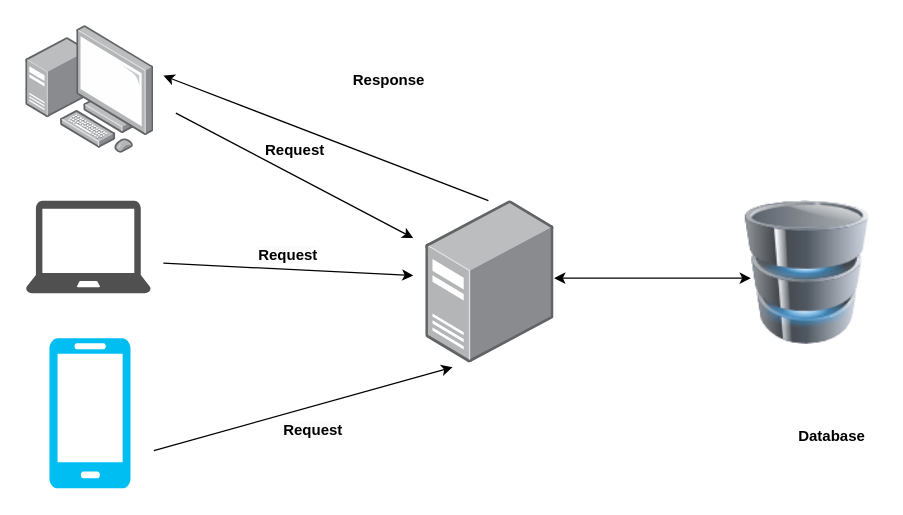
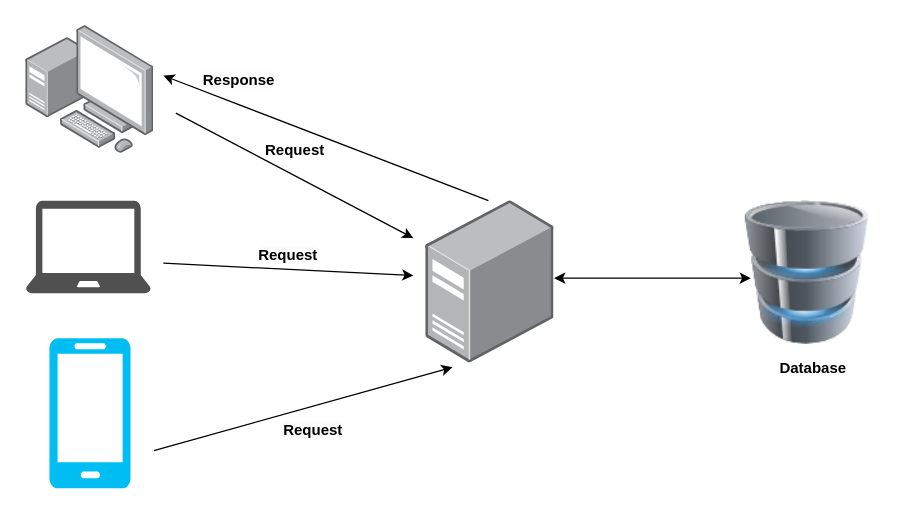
  <mxCell id="0" />
  <mxCell id="1" parent="0" />
  <mxCell id="2" value="" style="sketch=0;pointerEvents=1;shadow=0;dashed=0;html=1;strokeColor=none;fillColor=#505050;labelPosition=center;verticalLabelPosition=bottom;verticalAlign=top;outlineConnect=0;align=center;shape=mxgraph.office.devices.laptop;" vertex="1" parent="1"><mxGeometry x="20" y="160" width="100" height="74" as="geometry" /></mxCell>
  <mxCell id="3" value="" style="points=[];aspect=fixed;html=1;align=center;shadow=0;dashed=0;image;image=img/lib/allied_telesis/computer_and_terminals/Personal_Computer_with_Server.svg;" vertex="1" parent="1"><mxGeometry x="20" y="20" width="102.4" height="102.4" as="geometry" /></mxCell>
  <mxCell id="4" value="" style="verticalLabelPosition=bottom;html=1;verticalAlign=top;align=center;strokeColor=none;fillColor=#00BEF2;shape=mxgraph.azure.mobile;pointerEvents=1;" vertex="1" parent="1"><mxGeometry x="38.7" y="270" width="65" height="120" as="geometry" /></mxCell>
  <mxCell id="5" value="" style="points=[];aspect=fixed;html=1;align=center;shadow=0;dashed=0;image;image=img/lib/allied_telesis/computer_and_terminals/Server_Desktop.svg;" vertex="1" parent="1"><mxGeometry x="340" y="160" width="102.6" height="130.06" as="geometry" /></mxCell>
  <mxCell id="6" value="" style="endArrow=classic;html=1;rounded=0;" edge="1" parent="1"><mxGeometry width="50" height="50" relative="1" as="geometry"><mxPoint x="140" y="90" as="sourcePoint" /><mxPoint x="330" y="190" as="targetPoint" /></mxGeometry></mxCell>
  <mxCell id="7" value="" style="endArrow=classic;html=1;rounded=0;" edge="1" parent="1"><mxGeometry width="50" height="50" relative="1" as="geometry"><mxPoint x="130" y="210" as="sourcePoint" /><mxPoint x="330" y="220" as="targetPoint" /></mxGeometry></mxCell>
  <mxCell id="8" value="" style="endArrow=classic;html=1;rounded=0;entryX=0.208;entryY=1.025;entryDx=0;entryDy=0;entryPerimeter=0;" edge="1" parent="1" target="5"><mxGeometry width="50" height="50" relative="1" as="geometry"><mxPoint x="122.4" y="360" as="sourcePoint" /><mxPoint x="172.4" y="310" as="targetPoint" /></mxGeometry></mxCell>
  <mxCell id="9" value="&lt;b&gt;Request&lt;/b&gt;" style="text;html=1;align=center;verticalAlign=middle;resizable=0;points=[];autosize=1;strokeColor=none;fillColor=none;" vertex="1" parent="1"><mxGeometry x="200" y="105" width="70" height="30" as="geometry" /></mxCell>
  <mxCell id="10" value="&lt;span style=&quot;color: rgb(0, 0, 0); font-family: Helvetica; font-size: 12px; font-style: normal; font-variant-ligatures: normal; font-variant-caps: normal; letter-spacing: normal; orphans: 2; text-indent: 0px; text-transform: none; widows: 2; word-spacing: 0px; -webkit-text-stroke-width: 0px; background-color: rgb(251, 251, 251); text-decoration-thickness: initial; text-decoration-style: initial; text-decoration-color: initial; float: none; display: inline !important;&quot;&gt;&lt;b&gt;Request&lt;/b&gt;&lt;/span&gt;" style="text;whiteSpace=wrap;html=1;align=center;" vertex="1" parent="1"><mxGeometry x="190" y="190" width="80" height="40" as="geometry" /></mxCell>
  <mxCell id="11" value="&lt;span style=&quot;color: rgb(0, 0, 0); font-family: Helvetica; font-size: 12px; font-style: normal; font-variant-ligatures: normal; font-variant-caps: normal; letter-spacing: normal; orphans: 2; text-indent: 0px; text-transform: none; widows: 2; word-spacing: 0px; -webkit-text-stroke-width: 0px; background-color: rgb(251, 251, 251); text-decoration-thickness: initial; text-decoration-style: initial; text-decoration-color: initial; float: none; display: inline !important;&quot;&gt;&lt;b&gt;Request&lt;/b&gt;&lt;/span&gt;" style="text;whiteSpace=wrap;html=1;align=center;" vertex="1" parent="1"><mxGeometry x="210" y="330" width="80" height="40" as="geometry" /></mxCell>
  <mxCell id="12" value="" style="endArrow=classic;html=1;rounded=0;fontColor=#99FFFF;labelBackgroundColor=#FF66B3;" edge="1" parent="1"><mxGeometry width="50" height="50" relative="1" as="geometry"><mxPoint x="390" y="160" as="sourcePoint" /><mxPoint x="130" y="60" as="targetPoint" /></mxGeometry></mxCell>
- <mxCell id="13" value="&lt;b style=&quot;border-color: var(--border-color); font-family: Helvetica; font-size: 12px; font-style: normal; font-variant-ligatures: normal; font-variant-caps: normal; letter-spacing: normal; orphans: 2; text-indent: 0px; text-transform: none; widows: 2; word-spacing: 0px; -webkit-text-stroke-width: 0px; background-color: rgb(251, 251, 251); text-decoration-thickness: initial; text-decoration-style: initial; text-decoration-color: initial; color: rgb(0, 0, 0); text-align: center;&quot;&gt;Response&lt;/b&gt;" style="text;whiteSpace=wrap;html=1;fontColor=#99FFFF;" vertex="1" parent="1"><mxGeometry x="280" y="50" width="90" height="40" as="geometry" /></mxCell>
+ <mxCell id="13" value="&lt;b style=&quot;border-color: var(--border-color); font-family: Helvetica; font-size: 12px; font-style: normal; font-variant-ligatures: normal; font-variant-caps: normal; letter-spacing: normal; orphans: 2; text-indent: 0px; text-transform: none; widows: 2; word-spacing: 0px; -webkit-text-stroke-width: 0px; background-color: rgb(251, 251, 251); text-decoration-thickness: initial; text-decoration-style: initial; text-decoration-color: initial; color: rgb(0, 0, 0); text-align: center;&quot;&gt;Response&lt;/b&gt;" style="text;whiteSpace=wrap;html=1;fontColor=#99FFFF;" vertex="1" parent="1"><mxGeometry x="160" y="50" width="90" height="40" as="geometry" /></mxCell>
  <mxCell id="14" value="" style="image;html=1;image=img/lib/clip_art/computers/Database_128x128.png;fontColor=#99FFFF;" vertex="1" parent="1"><mxGeometry x="590" y="160" width="110" height="115.03" as="geometry" /></mxCell>
  <mxCell id="15" value="" style="endArrow=classic;startArrow=classic;html=1;rounded=0;labelBackgroundColor=#FF66B3;fontColor=#99FFFF;" edge="1" parent="1"><mxGeometry width="50" height="50" relative="1" as="geometry"><mxPoint x="442.6" y="222" as="sourcePoint" /><mxPoint x="600" y="222" as="targetPoint" /></mxGeometry></mxCell>
- <mxCell id="16" value="&lt;b style=&quot;border-color: var(--border-color); color: rgb(0, 0, 0); font-family: Helvetica; font-size: 12px; font-style: normal; font-variant-ligatures: normal; font-variant-caps: normal; letter-spacing: normal; orphans: 2; text-indent: 0px; text-transform: none; widows: 2; word-spacing: 0px; -webkit-text-stroke-width: 0px; text-decoration-thickness: initial; text-decoration-style: initial; text-decoration-color: initial;&quot;&gt;Database&lt;/b&gt;" style="text;whiteSpace=wrap;html=1;fontColor=#99FFFF;align=center;" vertex="1" parent="1"><mxGeometry x="625" y="335" width="80" height="40" as="geometry" /></mxCell>
+ <mxCell id="16" value="&lt;b style=&quot;border-color: var(--border-color); color: rgb(0, 0, 0); font-family: Helvetica; font-size: 12px; font-style: normal; font-variant-ligatures: normal; font-variant-caps: normal; letter-spacing: normal; orphans: 2; text-indent: 0px; text-transform: none; widows: 2; word-spacing: 0px; -webkit-text-stroke-width: 0px; text-decoration-thickness: initial; text-decoration-style: initial; text-decoration-color: initial;&quot;&gt;Database&lt;/b&gt;" style="text;whiteSpace=wrap;html=1;fontColor=#99FFFF;align=center;" vertex="1" parent="1"><mxGeometry x="610" y="280" width="80" height="40" as="geometry" /></mxCell>
